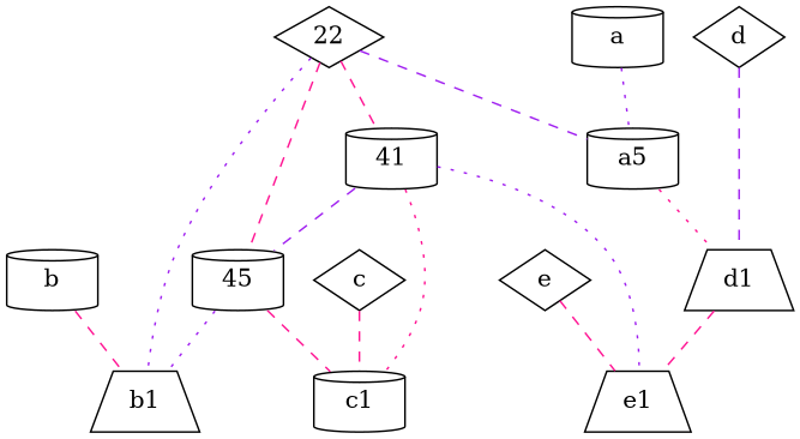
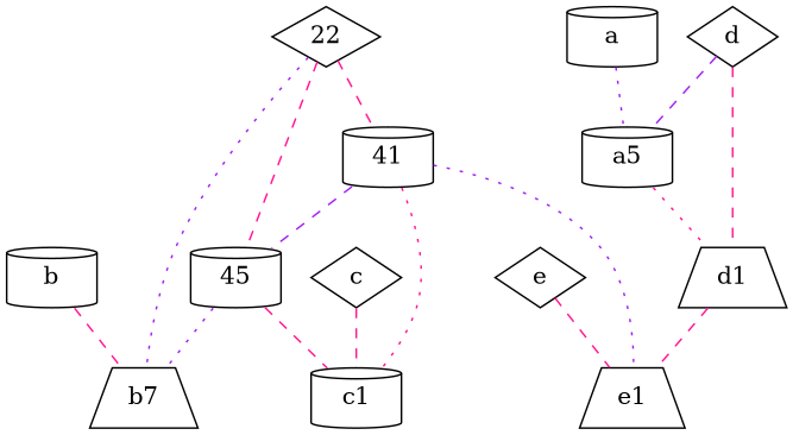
  graph {
    node [labelfontsize=50 shape=cylinder]
    edge [color=deeppink style=dashed]
-   b1 [shape=trapezium]
+   b1 [shape=trapezium label=b7]
    45
    c1
    41
    e1 [shape=trapezium]
    d [shape=diamond]
    d1 [shape=trapezium]
    n8 [label=a5]
    c [shape=diamond]
    e [shape=diamond]
    b
    22 [shape=diamond]
    a
    45 -- b1 [color=purple style=dotted]
    45 -- c1
    41 -- 45 [color=purple]
    41 -- c1 [style=dotted]
    41 -- e1 [color=purple style=dotted]
-   d -- d1 [color=purple]
+   d -- d1
    d1 -- e1
    n8 -- d1 [style=dotted]
    c -- c1
    e -- e1
    b -- b1
    22 -- b1 [color=purple style=dotted]
    22 -- 45
    22 -- 41
-   22 -- n8 [color=purple]
+   d -- n8 [color=purple]
    a -- n8 [color=purple style=dotted]
  }
